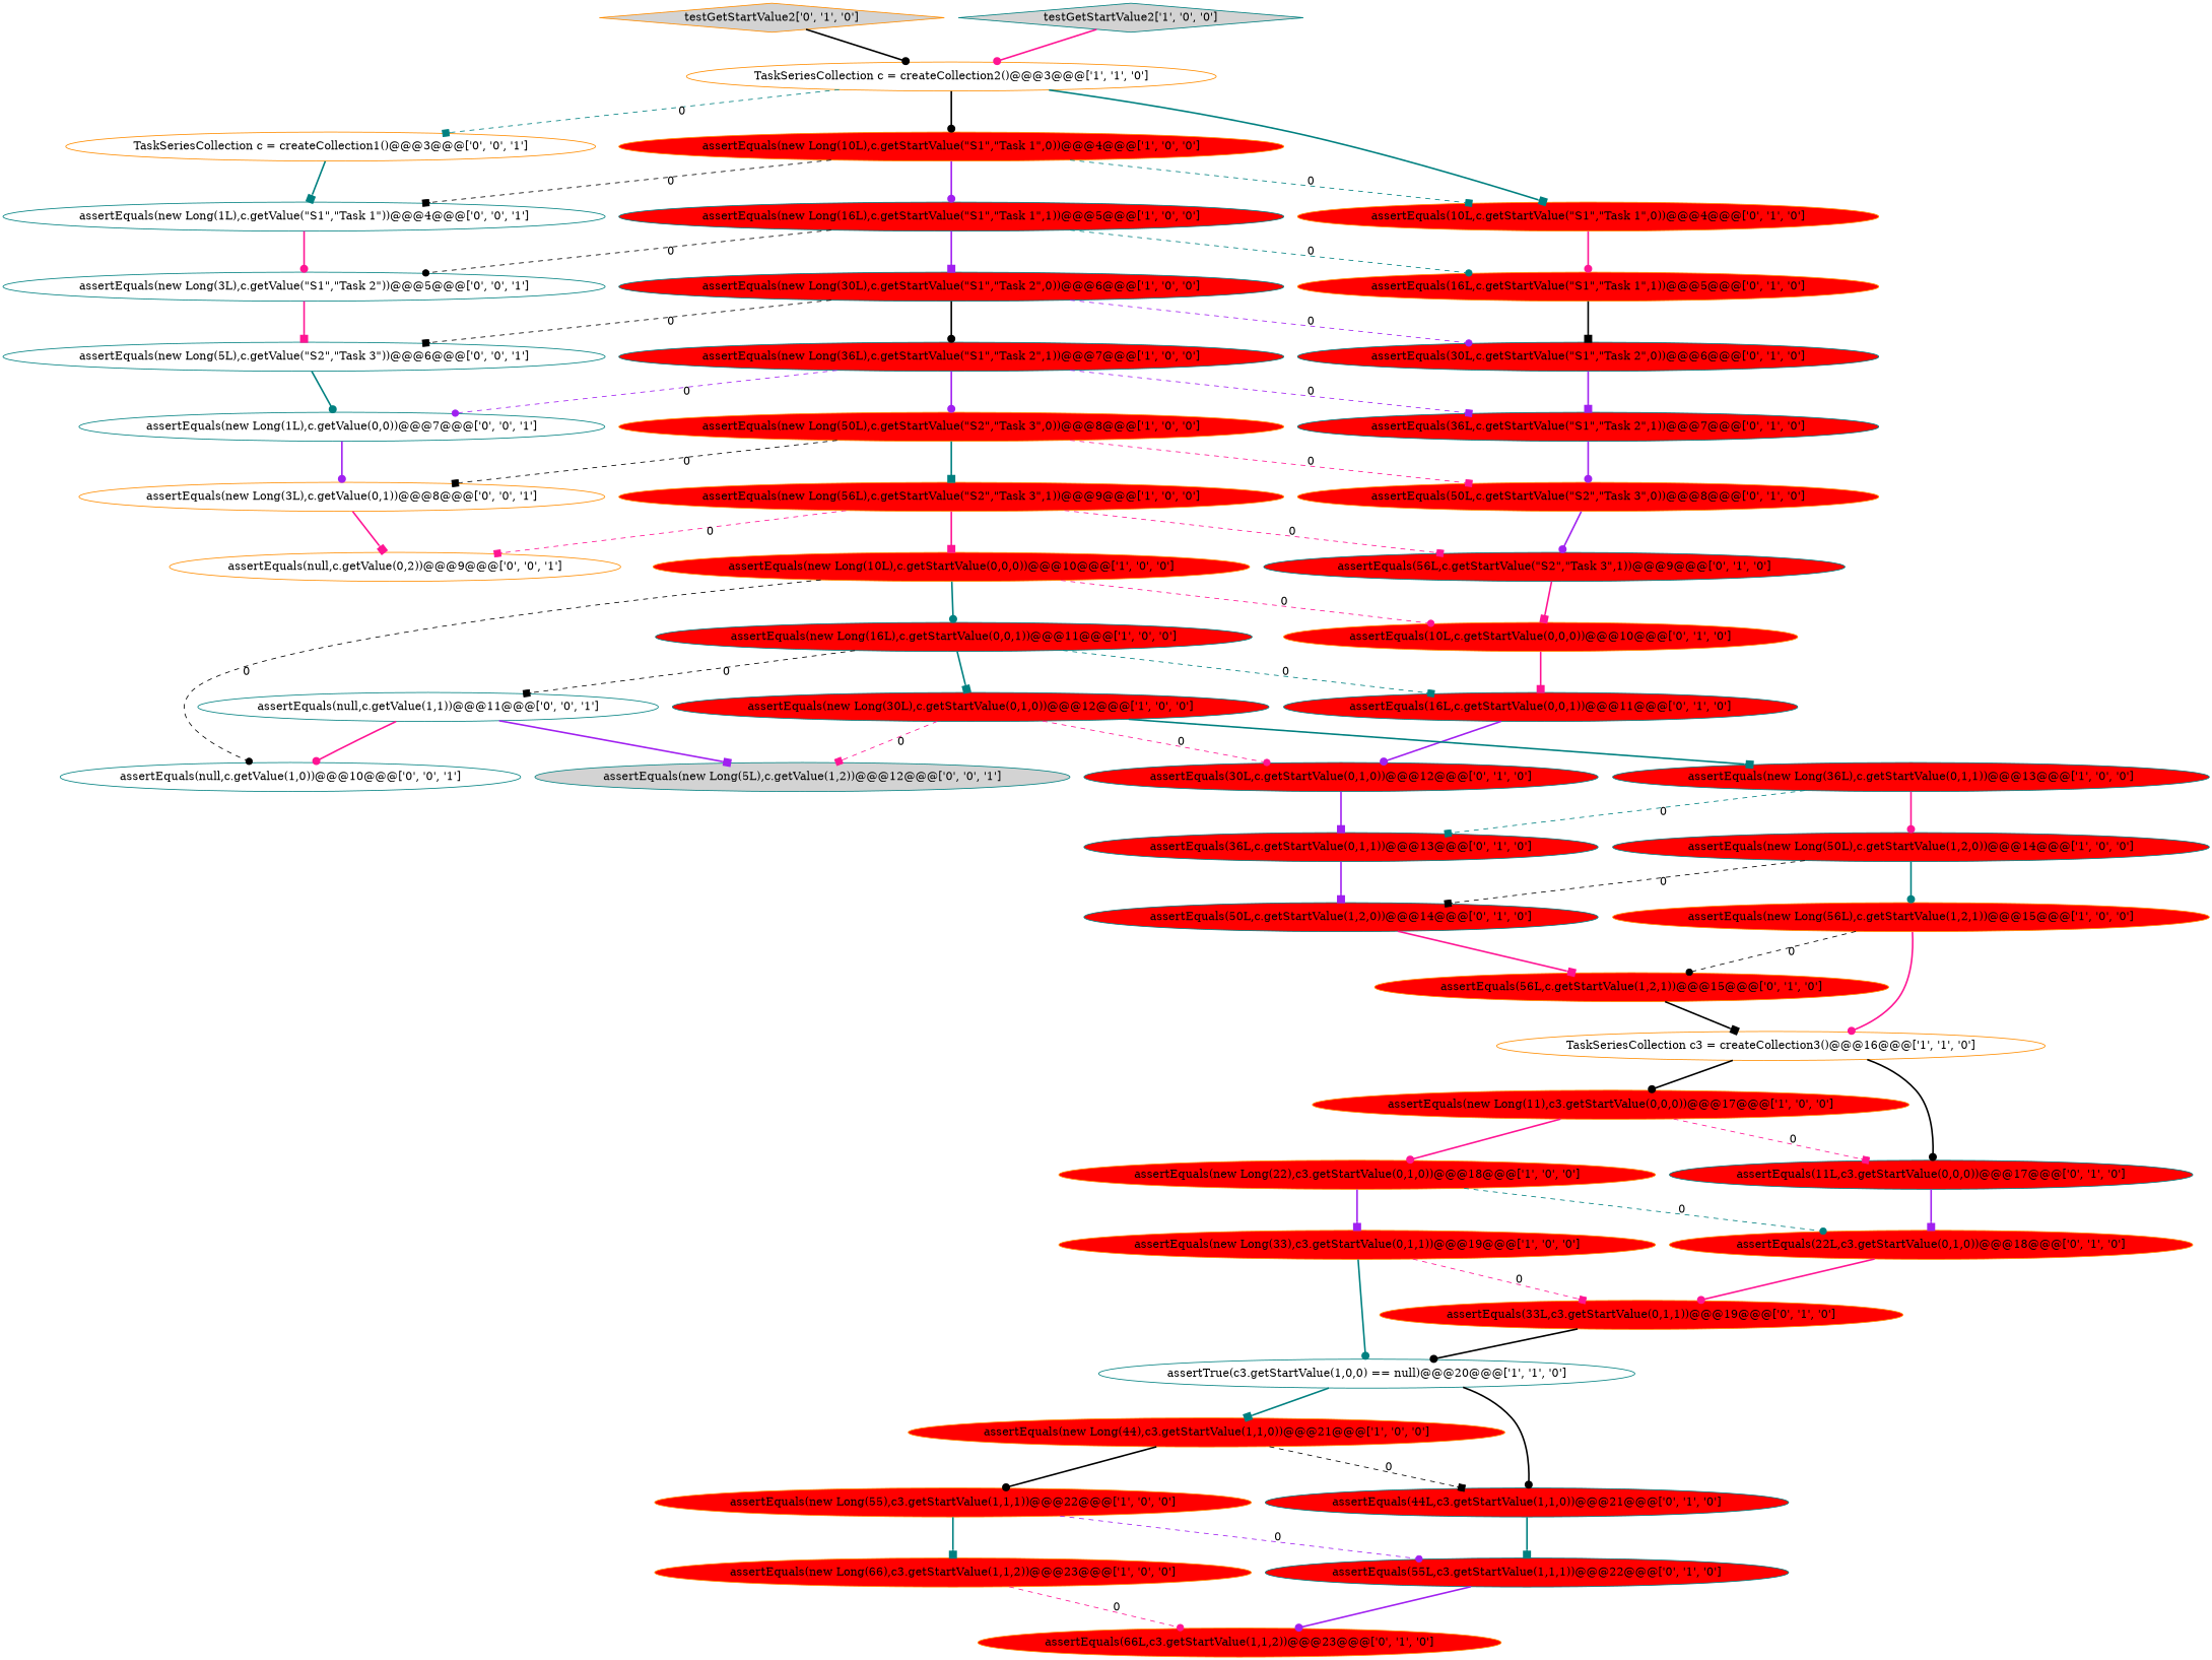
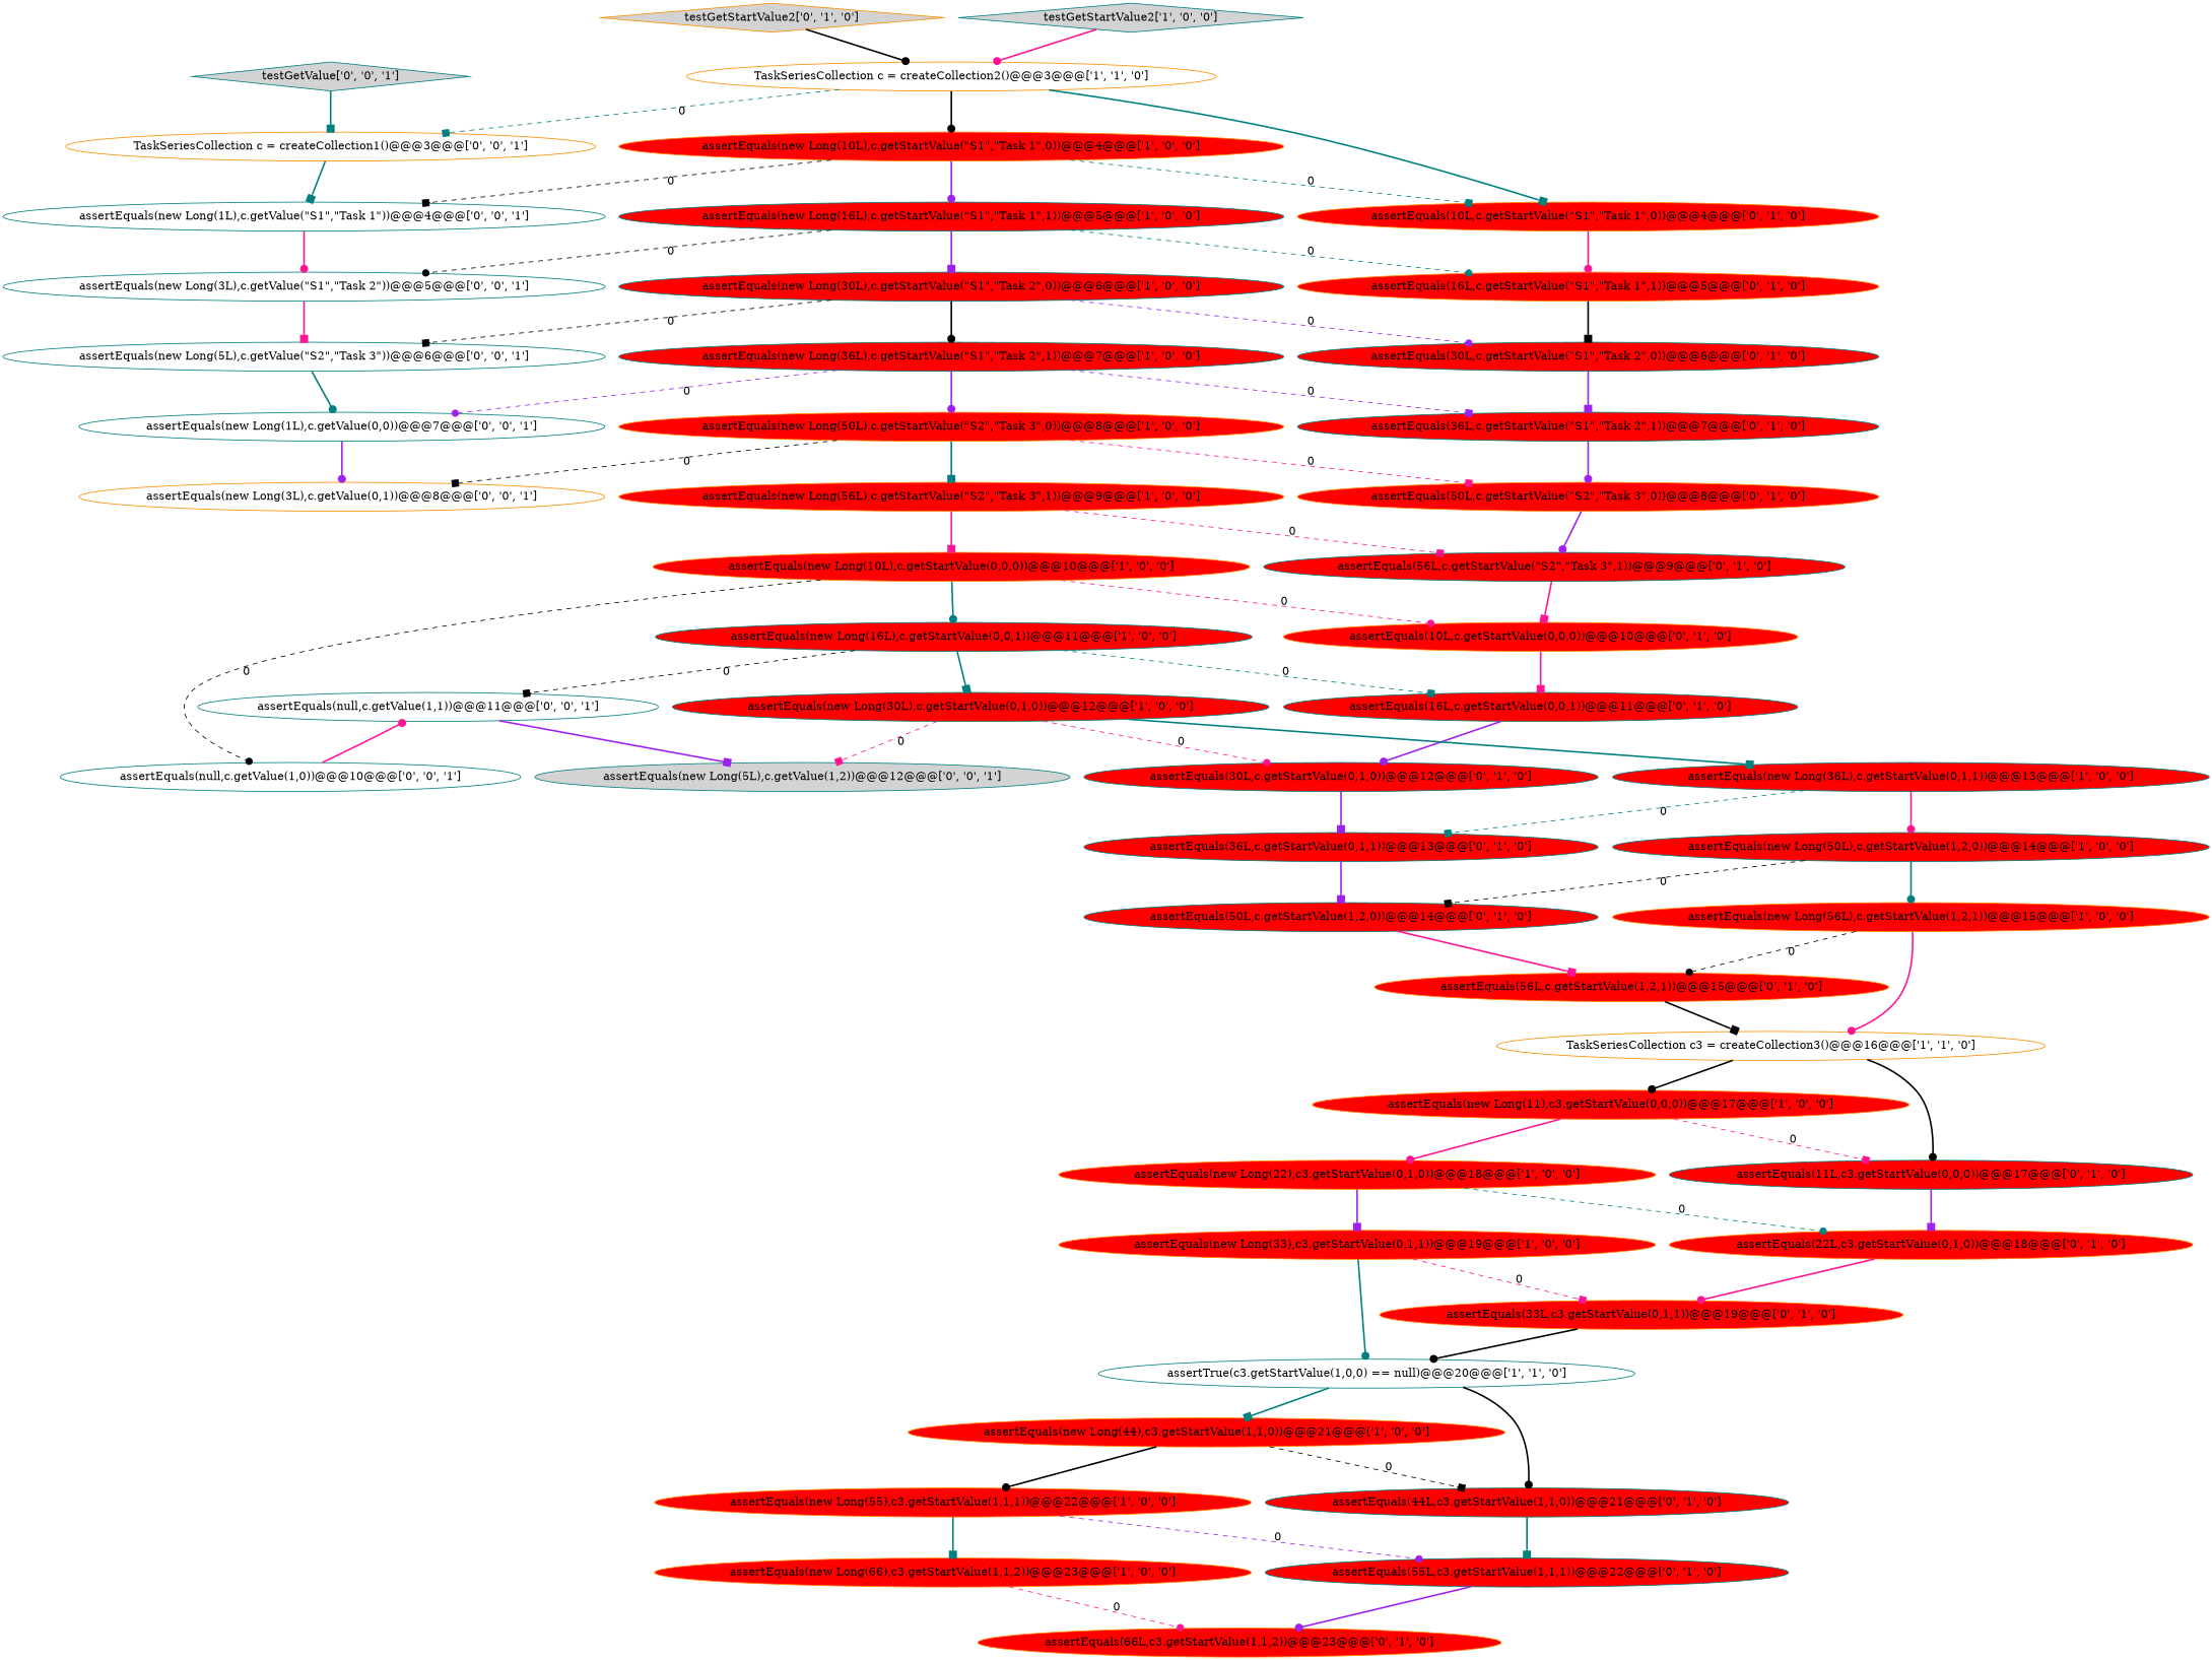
  digraph {
    node [color=teal fillcolor=red shape=ellipse style=filled]
    edge [arrowhead=box color=deeppink style=bold]
    n1 [color=darkorange label="assertEquals(new Long(66),c3.getStartValue(1,1,2))@@@23@@@['1', '0', '0']"]
    n2 [color=darkorange label="assertEquals(66L,c3.getStartValue(1,1,2))@@@23@@@['0', '1', '0']"]
    n3 [color=darkorange label="assertEquals(10L,c.getStartValue(\"S1\",\"Task 1\",0))@@@4@@@['0', '1', '0']"]
    n4 [color=darkorange label="assertEquals(16L,c.getStartValue(\"S1\",\"Task 1\",1))@@@5@@@['0', '1', '0']"]
    n5 [label="assertEquals(30L,c.getStartValue(\"S1\",\"Task 2\",0))@@@6@@@['0', '1', '0']"]
    n6 [fillcolor=white label="assertEquals(new Long(1L),c.getValue(\"S1\",\"Task 1\"))@@@4@@@['0', '0', '1']"]
    n7 [fillcolor=white label="assertEquals(new Long(3L),c.getValue(\"S1\",\"Task 2\"))@@@5@@@['0', '0', '1']"]
    n8 [fillcolor=white label="assertEquals(new Long(5L),c.getValue(\"S2\",\"Task 3\"))@@@6@@@['0', '0', '1']"]
    n9 [color=darkorange fillcolor=lightgray label="testGetStartValue2['0', '1', '0']" shape=diamond]
    n10 [color=darkorange fillcolor=white label="TaskSeriesCollection c = createCollection2()@@@3@@@['1', '1', '0']"]
    n11 [color=darkorange label="assertEquals(new Long(10L),c.getStartValue(\"S1\",\"Task 1\",0))@@@4@@@['1', '0', '0']"]
    n12 [color=darkorange fillcolor=white label="TaskSeriesCollection c = createCollection1()@@@3@@@['0', '0', '1']"]
    n13 [color=darkorange label="assertEquals(56L,c.getStartValue(1,2,1))@@@15@@@['0', '1', '0']"]
    n14 [color=darkorange fillcolor=white label="TaskSeriesCollection c3 = createCollection3()@@@16@@@['1', '1', '0']"]
    n15 [color=darkorange label="assertEquals(new Long(11),c3.getStartValue(0,0,0))@@@17@@@['1', '0', '0']"]
    n16 [label="assertEquals(11L,c3.getStartValue(0,0,0))@@@17@@@['0', '1', '0']"]
    n17 [color=darkorange label="assertEquals(new Long(56L),c.getStartValue(1,2,1))@@@15@@@['1', '0', '0']"]
    n18 [label="assertEquals(36L,c.getStartValue(\"S1\",\"Task 2\",1))@@@7@@@['0', '1', '0']"]
    n19 [label="assertEquals(56L,c.getStartValue(\"S2\",\"Task 3\",1))@@@9@@@['0', '1', '0']"]
    n20 [color=darkorange label="assertEquals(10L,c.getStartValue(0,0,0))@@@10@@@['0', '1', '0']"]
    n21 [label="assertEquals(16L,c.getStartValue(0,0,1))@@@11@@@['0', '1', '0']"]
    n22 [label="assertEquals(new Long(30L),c.getStartValue(0,1,0))@@@12@@@['1', '0', '0']"]
    n23 [label="assertEquals(new Long(36L),c.getStartValue(0,1,1))@@@13@@@['1', '0', '0']"]
    n24 [fillcolor=lightgray label="assertEquals(new Long(5L),c.getValue(1,2))@@@12@@@['0', '0', '1']"]
    n25 [label="assertEquals(30L,c.getStartValue(0,1,0))@@@12@@@['0', '1', '0']"]
    n26 [label="assertEquals(new Long(50L),c.getStartValue(1,2,0))@@@14@@@['1', '0', '0']"]
    n27 [label="assertEquals(36L,c.getStartValue(0,1,1))@@@13@@@['0', '1', '0']"]
    n28 [label="assertEquals(new Long(16L),c.getStartValue(\"S1\",\"Task 1\",1))@@@5@@@['1', '0', '0']"]
    n29 [label="assertEquals(new Long(30L),c.getStartValue(\"S1\",\"Task 2\",0))@@@6@@@['1', '0', '0']"]
    n30 [color=darkorange label="assertEquals(new Long(44),c3.getStartValue(1,1,0))@@@21@@@['1', '0', '0']"]
    n31 [label="assertEquals(44L,c3.getStartValue(1,1,0))@@@21@@@['0', '1', '0']"]
    n32 [color=darkorange label="assertEquals(new Long(55),c3.getStartValue(1,1,1))@@@22@@@['1', '0', '0']"]
    n33 [label="assertEquals(55L,c3.getStartValue(1,1,1))@@@22@@@['0', '1', '0']"]
    n34 [color=darkorange label="assertEquals(new Long(22),c3.getStartValue(0,1,0))@@@18@@@['1', '0', '0']"]
    n35 [color=darkorange label="assertEquals(22L,c3.getStartValue(0,1,0))@@@18@@@['0', '1', '0']"]
    n36 [color=darkorange label="assertEquals(new Long(33),c3.getStartValue(0,1,1))@@@19@@@['1', '0', '0']"]
    n37 [color=darkorange label="assertEquals(33L,c3.getStartValue(0,1,1))@@@19@@@['0', '1', '0']"]
    n38 [fillcolor=white label="assertTrue(c3.getStartValue(1,0,0) == null)@@@20@@@['1', '1', '0']"]
    n39 [color=darkorange label="assertEquals(50L,c.getStartValue(\"S2\",\"Task 3\",0))@@@8@@@['0', '1', '0']"]
    n40 [color=darkorange fillcolor=white label="assertEquals(new Long(3L),c.getValue(0,1))@@@8@@@['0', '0', '1']"]
-   n41 [color=darkorange fillcolor=white label="assertEquals(null,c.getValue(0,2))@@@9@@@['0', '0', '1']"]
    n42 [fillcolor=white label="assertEquals(new Long(1L),c.getValue(0,0))@@@7@@@['0', '0', '1']"]
    n43 [label="assertEquals(50L,c.getStartValue(1,2,0))@@@14@@@['0', '1', '0']"]
    n44 [fillcolor=white label="assertEquals(null,c.getValue(1,0))@@@10@@@['0', '0', '1']"]
    n45 [fillcolor=white label="assertEquals(null,c.getValue(1,1))@@@11@@@['0', '0', '1']"]
    n46 [label="assertEquals(new Long(36L),c.getStartValue(\"S1\",\"Task 2\",1))@@@7@@@['1', '0', '0']"]
    n47 [color=darkorange label="assertEquals(new Long(56L),c.getStartValue(\"S2\",\"Task 3\",1))@@@9@@@['1', '0', '0']"]
    n48 [color=darkorange label="assertEquals(new Long(10L),c.getStartValue(0,0,0))@@@10@@@['1', '0', '0']"]
    n49 [label="assertEquals(new Long(16L),c.getStartValue(0,0,1))@@@11@@@['1', '0', '0']"]
    n50 [color=darkorange label="assertEquals(new Long(50L),c.getStartValue(\"S2\",\"Task 3\",0))@@@8@@@['1', '0', '0']"]
+   n51 [fillcolor=lightgray label="testGetValue['0', '0', '1']" shape=diamond]
    n52 [fillcolor=lightgray label="testGetStartValue2['1', '0', '0']" shape=diamond]
    n1 -> n2 [arrowhead=dot label=0 style=dashed]
    n3 -> n4 [arrowhead=dot]
    n4 -> n5 [color=black]
    n5 -> n18 [color=purple]
    n6 -> n7 [arrowhead=dot]
    n7 -> n8
    n8 -> n42 [arrowhead=dot color=teal]
    n9 -> n10 [arrowhead=dot color=black]
    n10 -> n3 [color=teal]
    n10 -> n11 [arrowhead=dot color=black]
    n10 -> n12 [color=teal label=0 style=dashed]
    n11 -> n3 [color=teal label=0 style=dashed]
    n11 -> n6 [color=black label=0 style=dashed]
    n11 -> n28 [arrowhead=dot color=purple]
    n12 -> n6 [color=teal]
    n13 -> n14 [color=black]
    n14 -> n15 [arrowhead=dot color=black]
    n14 -> n16 [arrowhead=dot color=black]
    n15 -> n16 [label=0 style=dashed]
    n15 -> n34 [arrowhead=dot]
    n16 -> n35 [color=purple]
    n17 -> n13 [arrowhead=dot color=black label=0 style=dashed]
    n17 -> n14 [arrowhead=dot]
    n18 -> n39 [arrowhead=dot color=purple]
    n19 -> n20
    n20 -> n21
    n21 -> n25 [arrowhead=dot color=purple]
    n22 -> n23 [color=teal]
    n22 -> n24 [label=0 style=dashed]
    n22 -> n25 [arrowhead=dot label=0 style=dashed]
    n23 -> n26 [arrowhead=dot]
    n23 -> n27 [color=teal label=0 style=dashed]
    n25 -> n27 [color=purple]
    n26 -> n17 [arrowhead=dot color=teal]
    n26 -> n43 [color=black label=0 style=dashed]
    n27 -> n43 [color=purple]
    n28 -> n4 [arrowhead=dot color=teal label=0 style=dashed]
    n28 -> n7 [arrowhead=dot color=black label=0 style=dashed]
    n28 -> n29 [color=purple]
    n29 -> n5 [arrowhead=dot color=purple label=0 style=dashed]
    n29 -> n8 [color=black label=0 style=dashed]
    n29 -> n46 [arrowhead=dot color=black]
    n30 -> n31 [color=black label=0 style=dashed]
    n30 -> n32 [arrowhead=dot color=black]
    n31 -> n33 [color=teal]
    n32 -> n1 [color=teal]
    n32 -> n33 [arrowhead=dot color=purple label=0 style=dashed]
    n33 -> n2 [arrowhead=dot color=purple]
    n34 -> n35 [arrowhead=dot color=teal label=0 style=dashed]
    n34 -> n36 [color=purple]
    n35 -> n37 [arrowhead=dot]
    n36 -> n37 [label=0 style=dashed]
    n36 -> n38 [arrowhead=dot color=teal]
    n37 -> n38 [arrowhead=dot color=black]
    n38 -> n30 [color=teal]
    n38 -> n31 [arrowhead=dot color=black]
    n39 -> n19 [arrowhead=dot color=purple]
-   n40 -> n41
    n42 -> n40 [arrowhead=dot color=purple]
    n43 -> n13
-   n45 -> n44 [arrowhead=dot]
+   n44 -> n45 [arrowhead=dot]
    n45 -> n24 [color=purple]
    n46 -> n18 [color=purple label=0 style=dashed]
    n46 -> n42 [arrowhead=dot color=purple label=0 style=dashed]
    n46 -> n50 [arrowhead=dot color=purple]
    n47 -> n19 [label=0 style=dashed]
-   n47 -> n41 [label=0 style=dashed]
    n47 -> n48
    n48 -> n20 [arrowhead=dot label=0 style=dashed]
    n48 -> n44 [arrowhead=dot color=black label=0 style=dashed]
    n48 -> n49 [arrowhead=dot color=teal]
    n49 -> n21 [color=teal label=0 style=dashed]
    n49 -> n22 [color=teal]
    n49 -> n45 [color=black label=0 style=dashed]
    n50 -> n39 [label=0 style=dashed]
    n50 -> n40 [color=black label=0 style=dashed]
    n50 -> n47 [color=teal]
+   n51 -> n12 [color=teal]
    n52 -> n10 [arrowhead=dot]
  }
